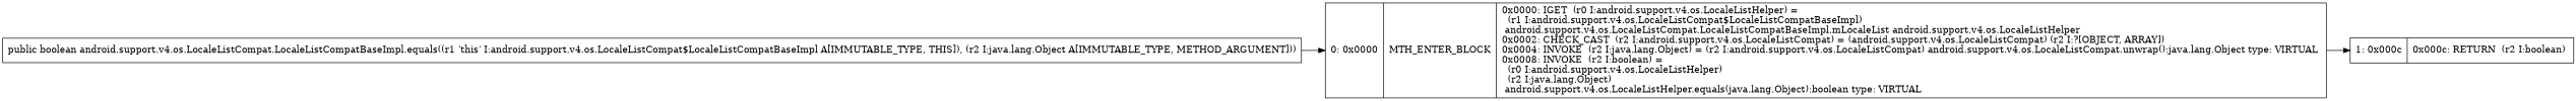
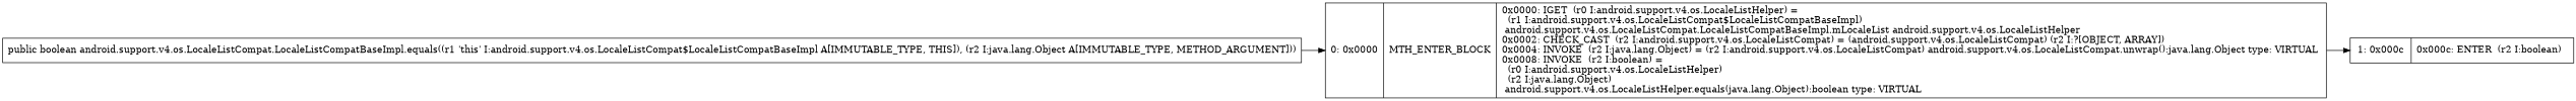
  digraph {
    rankdir=LR
    node [shape=record]
    n1 [label="{0\:\ 0x0000|MTH_ENTER_BLOCK\l|0x0000: IGET  (r0 I:android.support.v4.os.LocaleListHelper) = \l  (r1 I:android.support.v4.os.LocaleListCompat$LocaleListCompatBaseImpl)\l android.support.v4.os.LocaleListCompat.LocaleListCompatBaseImpl.mLocaleList android.support.v4.os.LocaleListHelper \l0x0002: CHECK_CAST  (r2 I:android.support.v4.os.LocaleListCompat) = (android.support.v4.os.LocaleListCompat) (r2 I:?[OBJECT, ARRAY]) \l0x0004: INVOKE  (r2 I:java.lang.Object) = (r2 I:android.support.v4.os.LocaleListCompat) android.support.v4.os.LocaleListCompat.unwrap():java.lang.Object type: VIRTUAL \l0x0008: INVOKE  (r2 I:boolean) = \l  (r0 I:android.support.v4.os.LocaleListHelper)\l  (r2 I:java.lang.Object)\l android.support.v4.os.LocaleListHelper.equals(java.lang.Object):boolean type: VIRTUAL \l}"]
-   n2 [label="{1\:\ 0x000c|0x000c: RETURN  (r2 I:boolean) \l}"]
+   n2 [label="{1\:\ 0x000c|0x000c: ENTER  (r2 I:boolean) \l}"]
    n3 [label="{public boolean android.support.v4.os.LocaleListCompat.LocaleListCompatBaseImpl.equals((r1 'this' I:android.support.v4.os.LocaleListCompat$LocaleListCompatBaseImpl A[IMMUTABLE_TYPE, THIS]), (r2 I:java.lang.Object A[IMMUTABLE_TYPE, METHOD_ARGUMENT])) }"]
    n1 -> n2
    n3 -> n1
  }
